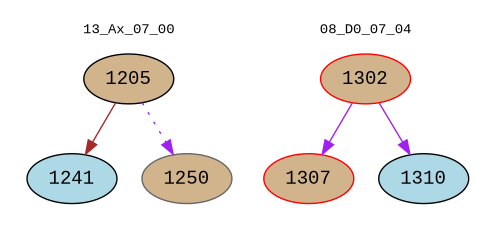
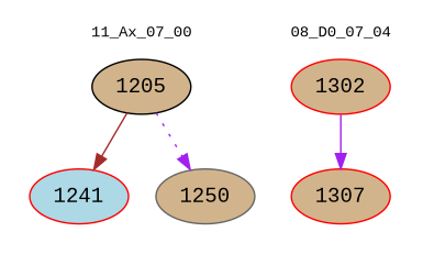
  digraph {
    fontname="Liberation Mono"
    node [color=red fillcolor=tan fontname="Liberation Mono" style=filled]
    edge [color=purple fontname="Liberation Mono" style=solid]
    n1 [color=black label=1205]
-   n2 [color=black fillcolor=lightblue label=1241]
+   n2 [fillcolor=lightblue label=1241]
    n3 [color=gray40 label=1250]
    n4 [label=1302]
    n5 [label=1307]
-   n6 [color=black fillcolor=lightblue label=1310]
    subgraph cluster_1 {
      color=white
      fontsize=10
-     label="13_Ax_07_00"
+     label="11_Ax_07_00"
      n1
      n2
      n3
    }
    subgraph cluster_2 {
      color=white
      fontsize=10
      label="08_D0_07_04"
      n4
      n5
-     n6
    }
    n1 -> n2 [color=brown]
    n1 -> n3 [style=dotted]
    n4 -> n5
-   n4 -> n6
  }
